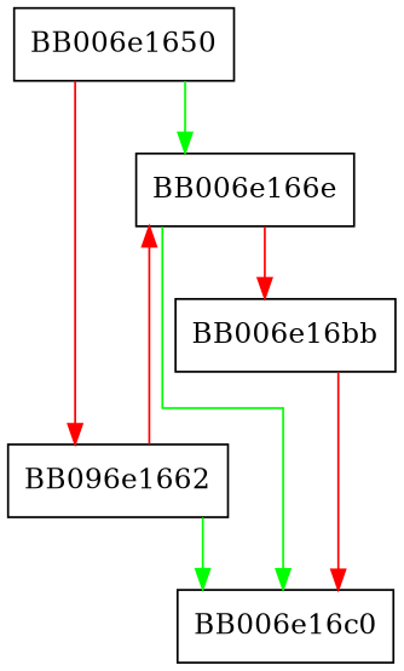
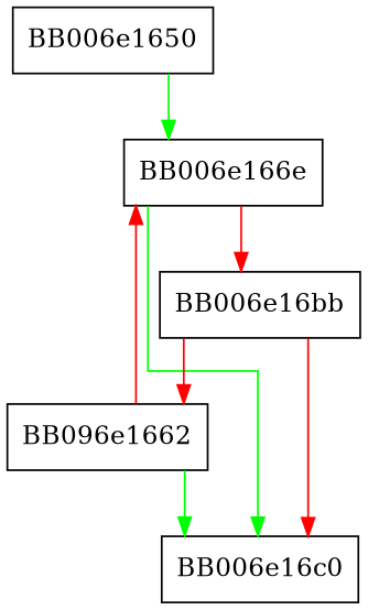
  digraph {
    splines=ortho
    node [shape=box]
    edge [color=red]
    BB006e1650
    BB006e166e
    n3 [label=BB096e1662]
    BB006e16c0
    BB006e16bb
    BB006e1650 -> BB006e166e [color=green]
-   BB006e1650 -> n3
+   BB006e16bb -> n3
    BB006e166e -> BB006e16c0 [color=green]
    BB006e166e -> BB006e16bb
    n3 -> BB006e166e
    n3 -> BB006e16c0 [color=green]
    BB006e16bb -> BB006e16c0
  }
